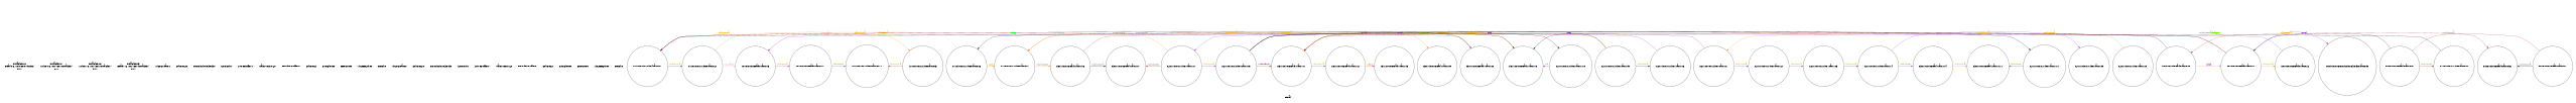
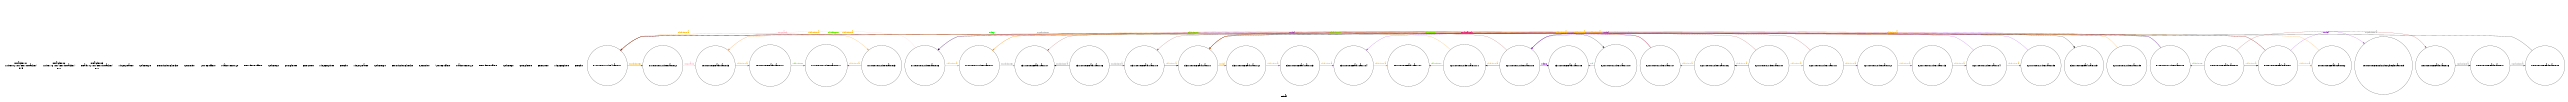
  digraph {
    label=Final
    splines=true
    node [shape=circle]
    edge [color=purple constraint=false fontcolor=goldenrod1]
-   n1 [label="Attacker.I0\nRead0.C VA0(PA0:Victim)\nL11\n" shape=none]
-   n2 [label="Attacker.I1\nWrite0.C VA1(PA1:Attacker)\nL11\n" shape=none]
+   n2 [label="Attacker.I1\nWrite0.C VA1(PA1:Attacker)\nL15\n" shape=none]
    n3 [label="Attacker.I2\nWrite1.C VA1(PA1:Attacker)\nL11\n" shape=none]
    n4 [label="Attacker.I3\nRead1.C VA1(PA1:Attacker)\nL11\n" shape=none]
    n5 [label=ViCLCreate0 shape=none]
    n6 [label=CohResp0 shape=none]
    n7 [label=PermissionCheck0 shape=none]
    n8 [label=Commit0 shape=none]
    n9 [label=StoreBuffer0 shape=none]
    n10 [label=MainMemory0 shape=none]
    n11 [label=ReorderBuffer0 shape=none]
    n12 [label=CohReq0 shape=none]
    n13 [label=Complete0 shape=none]
    n14 [label=Execute0 shape=none]
    n15 [label=ViCLExpire0 shape=none]
    n16 [label=Fetch0 shape=none]
    n17 [label=ViCLCreate0 shape=none]
    n18 [label=CohResp0 shape=none]
    n19 [label=PermissionCheck0 shape=none]
    n20 [label=Commit0 shape=none]
    n21 [label=StoreBuffer0 shape=none]
    n22 [label=MainMemory0 shape=none]
    n23 [label=ReorderBuffer0 shape=none]
    n24 [label=CohReq0 shape=none]
    n25 [label=Complete0 shape=none]
    n26 [label=Execute0 shape=none]
    n27 [label=ViCLExpire0 shape=none]
    n28 [label=Fetch0 shape=none]
    n29 [label=n1_0_0_0_Write4_at_0_1]
    n1_0_0_0_Write0_at_0_0
    n1_0_0_0_Write0_at_0_6
    n1_0_0_0_Write0_at_0_2
    n0_0_0_0_Read0_at_0_3
    n1_0_0_0_Write0_at_0_7
    n1_0_0_0_Write0_at_0_3
    n1_0_0_0_Write0_at_0_11
    n0_0_0_0_Read0_at_0_11
    n3_1_0_0_Read1_at_1_7
    n0_0_0_0_Read0_at_0_0
    n0_0_0_0_Read0_at_0_1
    n0_0_0_0_Read0_at_0_6
    n0_0_0_0_Read0_at_0_2
    n43 [label=n0_0_0_0_PermissionCheck0_at_0_9]
    n0_0_0_0_Read0_at_0_7
    n0_0_0_0_Read0_at_0_8
    n3_1_0_0_Read1_at_1_0
    n3_1_0_0_Read1_at_1_1
    n3_1_0_0_Read1_at_1_2
    n3_1_0_0_Read1_at_1_9
    n3_1_0_0_Read1_at_1_6
    n3_1_0_0_Read1_at_1_3
    n3_1_0_0_Read1_at_1_4
-   n3_1_0_0_Read1_at_1_11
+   n3_1_0_0_Read1_at_1_11 [label=n8_1_0_0_Read1_at_1_11]
    n3_1_0_0_Read1_at_1_8
    n2_1_0_0_Write1_at_1_0
    n2_1_0_0_Write1_at_1_1
    n2_1_0_0_Write1_at_1_6
    n2_1_0_0_Write1_at_1_2
    n2_1_0_0_Write1_at_1_7
    n2_1_0_0_Write1_at_1_3
    n2_1_0_0_Write1_at_1_4
    n2_1_0_0_Write1_at_1_5
    n2_1_0_0_Write1_at_1_8
    n2_1_0_0_Write1_at_1_10
    n2_1_0_0_Write1_at_1_11
    n2_1_0_0_Write1_at_1_9
-   n29 -> n1_0_0_0_Write0_at_0_2 [color=brown label=uhb_intra]
+   n29 -> n1_0_0_0_Write0_at_0_2 [color=brown label=ucoh_inter]
    n1_0_0_0_Write0_at_0_0 -> n29 [color=black label=uhb_intra]
+   n1_0_0_0_Write0_at_0_0 -> n1_0_0_0_Write0_at_0_6 [label=uhb_intra]
    n1_0_0_0_Write0_at_0_6 -> n0_0_0_0_Read0_at_0_3 [color=pink fontcolor=pink label=usquash]
-   n1_0_0_0_Write0_at_0_6 -> n1_0_0_0_Write0_at_0_7 [color=darkorange label=ucci]
+   n1_0_0_0_Write0_at_0_6 -> n1_0_0_0_Write0_at_0_7 [color=darkorange label=uhb_intra]
    n1_0_0_0_Write0_at_0_2 -> n0_0_0_0_Read0_at_0_3 [color=pink fontcolor=pink label=usquash]
-   n1_0_0_0_Write0_at_0_2 -> n1_0_0_0_Write0_at_0_3 [color=darkorange label=uhb_intra]
+   n29 -> n1_0_0_0_Write0_at_0_3 [color=darkorange label=uhb_intra]
    n0_0_0_0_Read0_at_0_3 -> n0_0_0_0_Read0_at_0_11 [label=uhb_intra]
-   n1_0_0_0_Write0_at_0_7 -> n3_1_0_0_Read1_at_1_6 [color=darkorange fontcolor=gray label=ucoh_inter]
+   n1_0_0_0_Write0_at_0_7 -> n3_1_0_0_Read1_at_1_7 [color=darkorange fontcolor=gray label=ucoh_inter]
    n1_0_0_0_Write0_at_0_3 -> n1_0_0_0_Write0_at_0_11 [color=brown label=uhb_intra]
    n0_0_0_0_Read0_at_0_11 -> n1_0_0_0_Write0_at_0_11 [fontcolor=chartreuse2 label=uhb_inter]
    n0_0_0_0_Read0_at_0_0 -> n1_0_0_0_Write0_at_0_0 [color=brown fontcolor=chartreuse2 label=uhb_inter]
    n0_0_0_0_Read0_at_0_0 -> n0_0_0_0_Read0_at_0_1 [color=black label=uhb_intra]
    n0_0_0_0_Read0_at_0_0 -> n0_0_0_0_Read0_at_0_6 [color=brown fontcolor=gray label=ucoh_intra]
    n0_0_0_0_Read0_at_0_1 -> n29 [color=brown fontcolor=green label=udep]
    n0_0_0_0_Read0_at_0_1 -> n29 [color=brown fontcolor=chartreuse2 label=uhb_inter]
    n0_0_0_0_Read0_at_0_1 -> n0_0_0_0_Read0_at_0_2 [color=darkorange label=uhb_intra]
    n0_0_0_0_Read0_at_0_1 -> n43 [fontcolor=darkorchid label=uvicl]
-   n0_0_0_0_Read0_at_0_7 -> n0_0_0_0_Read0_at_0_6 [color=black fontcolor=gray label=ucoh_intra]
-   n0_0_0_0_Read0_at_0_2 -> n0_0_0_0_Read0_at_0_3 [label=uhb_intra]
+   n0_0_0_0_Read0_at_0_6 -> n0_0_0_0_Read0_at_0_7 [color=black fontcolor=gray label=ucoh_intra]
+   n0_0_0_0_Read0_at_0_2 -> n0_0_0_0_Read0_at_0_3 [color=darkorange label=uhb_intra]
    n0_0_0_0_Read0_at_0_7 -> n0_0_0_0_Read0_at_0_8 [color=brown fontcolor=gray label=ucoh_intra]
    n0_0_0_0_Read0_at_0_8 -> n1_0_0_0_Write0_at_0_6 [color=black fontcolor=green label=udep]
-   n0_0_0_0_Read0_at_0_8 -> n0_0_0_0_Read0_at_0_1 [color=darkorange fontcolor=darkorchid label=uvicl]
-   n3_1_0_0_Read1_at_1_0 -> n3_1_0_0_Read1_at_1_1 [color=black label=ustb_intra]
-   n3_1_0_0_Read1_at_1_1 -> n3_1_0_0_Read1_at_1_2 [label=uhb_intra]
-   n3_1_0_0_Read1_at_1_1 -> n3_1_0_0_Read1_at_1_9 [color=darkorange fontcolor=darkorchid label=uvicl]
-   n3_1_0_0_Read1_at_1_2 -> n3_1_0_0_Read1_at_1_3 [label=udep]
+   n3_1_0_0_Read1_at_1_0 -> n3_1_0_0_Read1_at_1_1 [color=black label=uhb_intra]
+   n3_1_0_0_Read1_at_1_1 -> n3_1_0_0_Read1_at_1_2 [label=uvicl]
+   n3_1_0_0_Read1_at_1_1 -> n3_1_0_0_Read1_at_1_9 [color=black fontcolor=darkorchid label=uvicl]
+   n3_1_0_0_Read1_at_1_2 -> n3_1_0_0_Read1_at_1_3 [label=uhb_intra]
    n3_1_0_0_Read1_at_1_6 -> n3_1_0_0_Read1_at_1_7 [color=black fontcolor=gray label=ucoh_intra]
    n3_1_0_0_Read1_at_1_6 -> n3_1_0_0_Read1_at_1_0 [color=brown fontcolor=gray label=ucoh_intra]
+   n3_1_0_0_Read1_at_1_3 -> n3_1_0_0_Read1_at_1_4 [label=uhb_intra]
    n3_1_0_0_Read1_at_1_4 -> n3_1_0_0_Read1_at_1_11 [color=darkorange label=uhb_intra]
-   n3_1_0_0_Read1_at_1_8 -> n3_1_0_0_Read1_at_1_1 [color=darkorange fontcolor=darkorchid label=uvicl]
+   n2_1_0_0_Write1_at_1_11 -> n3_1_0_0_Read1_at_1_1 [color=darkorange fontcolor=darkorchid label=uvicl]
+   n2_1_0_0_Write1_at_1_0 -> n3_1_0_0_Read1_at_1_0 [color=brown fontcolor=chartreuse2 label=uhb_inter]
    n2_1_0_0_Write1_at_1_0 -> n2_1_0_0_Write1_at_1_1 [color=darkorange label=uhb_intra]
-   n2_1_0_0_Write1_at_1_9 -> n2_1_0_0_Write1_at_1_6 [color=black label=uhb_intra]
+   n2_1_0_0_Write1_at_1_0 -> n2_1_0_0_Write1_at_1_6 [color=black label=uhb_intra]
    n2_1_0_0_Write1_at_1_1 -> n3_1_0_0_Read1_at_1_1 [color=brown fontcolor=chartreuse2 label=uhb_inter]
    n2_1_0_0_Write1_at_1_1 -> n2_1_0_0_Write1_at_1_2 [label=uhb_intra]
    n2_1_0_0_Write1_at_1_6 -> n2_1_0_0_Write1_at_1_7 [label=uhb_intra]
    n2_1_0_0_Write1_at_1_2 -> n2_1_0_0_Write1_at_1_3 [label=uhb_intra]
    n2_1_0_0_Write1_at_1_7 -> n1_0_0_0_Write0_at_0_7 [color=darkorange fontcolor=gray label=ucoh_inter]
    n2_1_0_0_Write1_at_1_7 -> n3_1_0_0_Read1_at_1_7 [color=brown fontcolor=gray label=ucoh_inter]
    n2_1_0_0_Write1_at_1_7 -> n2_1_0_0_Write1_at_1_8 [label=uhb_intra]
    n2_1_0_0_Write1_at_1_3 -> n2_1_0_0_Write1_at_1_4 [color=brown label=uhb_intra]
    n2_1_0_0_Write1_at_1_4 -> n3_1_0_0_Read1_at_1_4 [fontcolor=chartreuse2 label=uhb_inter]
    n2_1_0_0_Write1_at_1_4 -> n2_1_0_0_Write1_at_1_5 [label=uhb_intra]
+   n2_1_0_0_Write1_at_1_5 -> n2_1_0_0_Write1_at_1_8 [label=uhb_intra]
    n2_1_0_0_Write1_at_1_8 -> n3_1_0_0_Read1_at_1_1 [color=brown fontcolor=deeppink2 label=ustb_flush]
-   n2_1_0_0_Write1_at_1_8 -> n3_1_0_0_Read1_at_1_8 [color=black fontcolor=darkorchid label=ucci]
+   n2_1_0_0_Write1_at_1_8 -> n3_1_0_0_Read1_at_1_8 [color=black fontcolor=darkorchid label=udep]
    n2_1_0_0_Write1_at_1_8 -> n2_1_0_0_Write1_at_1_10 [color=black label=uhb_intra]
    n2_1_0_0_Write1_at_1_8 -> n2_1_0_0_Write1_at_1_11 [color=black label=uhb_intra]
    n2_1_0_0_Write1_at_1_10 -> n3_1_0_0_Read1_at_1_8 [fontcolor=aquamarine3 label=urf]
    n2_1_0_0_Write1_at_1_11 -> n3_1_0_0_Read1_at_1_11 [color=brown fontcolor=chartreuse2 label=uhb_inter]
    n2_1_0_0_Write1_at_1_9 -> n1_0_0_0_Write0_at_0_7 [color=darkorange fontcolor=gray label=ucoh_inter]
-   n2_1_0_0_Write1_at_1_9 -> n3_1_0_0_Read1_at_1_8 [color=black fontcolor=darkorchid label=ucci]
  }
